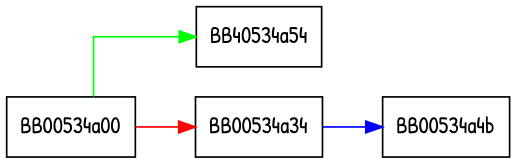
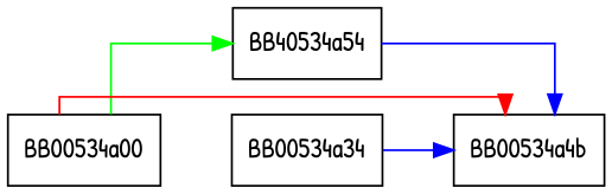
  digraph {
    fontname="Patrick Hand"
    rankdir=LR
    splines=ortho
    node [fontname="Patrick Hand" shape=box]
    edge [color=blue fontname="Patrick Hand"]
    n1 [label=BB40534a54]
    BB00534a00
    BB00534a34
    BB00534a4b
+   n1 -> BB00534a4b
    BB00534a00 -> n1 [color=green]
-   BB00534a00 -> BB00534a34 [color=red]
+   BB00534a00 -> BB00534a4b [color=red]
    BB00534a34 -> BB00534a4b
  }
